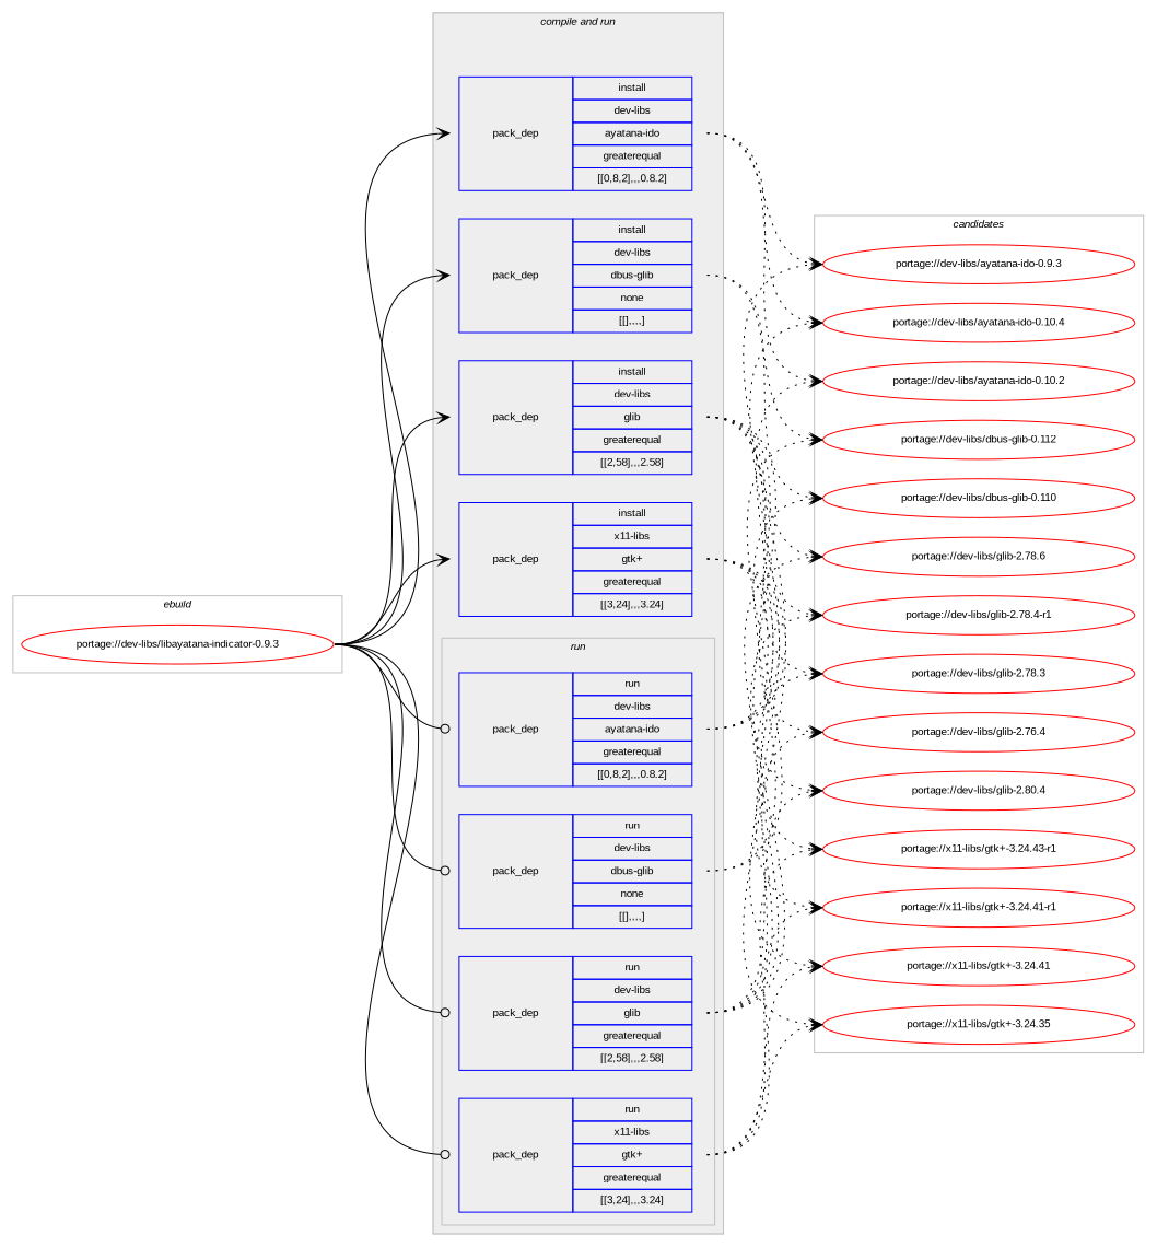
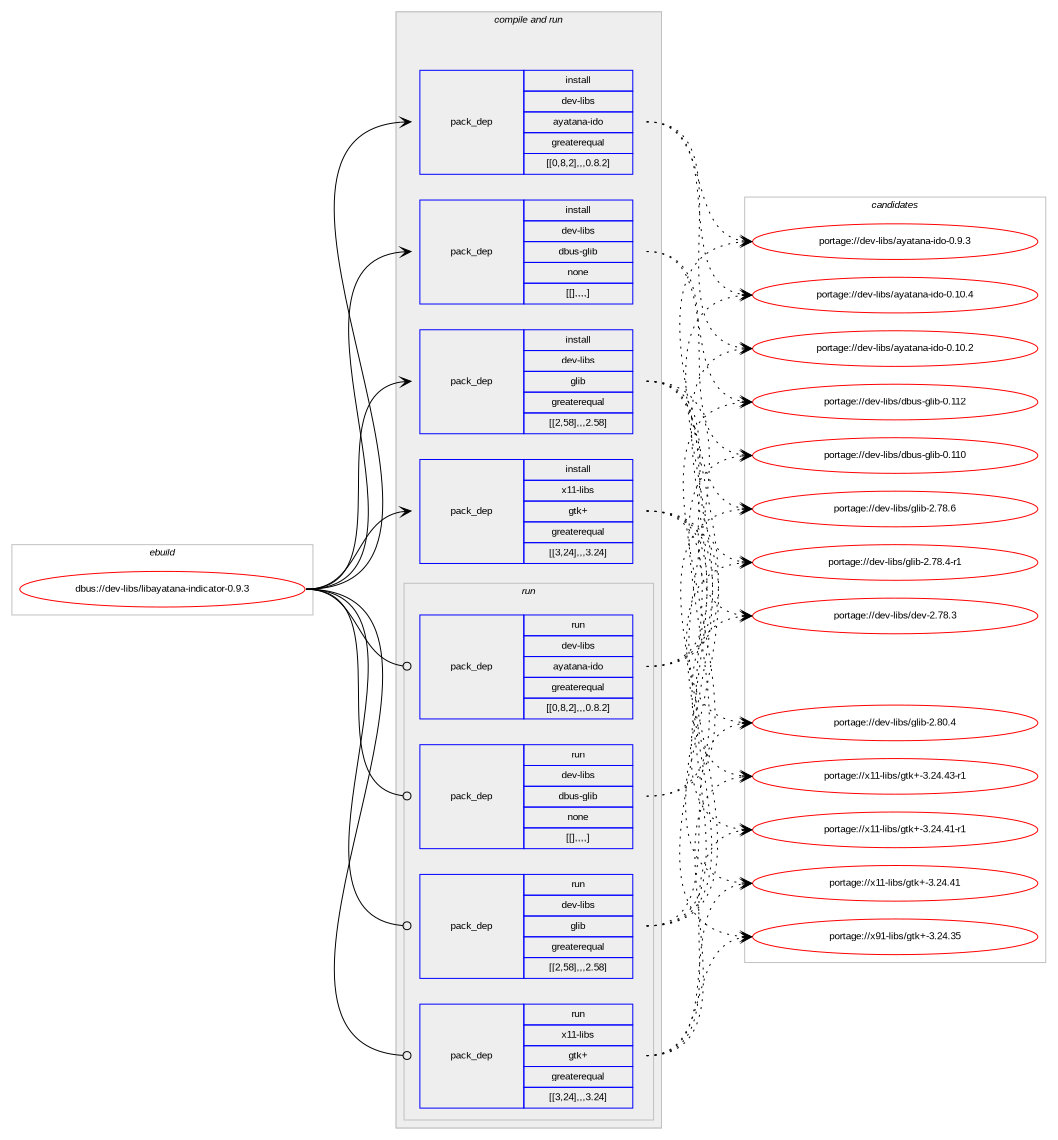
  digraph {
    compound=true
    concentrate=true
    fontname="Liberation Sans"
    fontsize=10
    newrank=true
    rankdir=LR
    ranksep=1.5
    node [color=red fontname="Liberation Sans" fontsize=10]
    edge [arrowhead=vee fontname="Liberation Sans" headport=w style=dotted tailport=e weight=100]
-   n1 [label="portage://dev-libs/libayatana-indicator-0.9.3" width=4]
+   n1 [label="dbus://dev-libs/libayatana-indicator-0.9.3" width=4]
    n2 [color=blue label=<<TABLE BORDER="0" CELLBORDER="1" CELLSPACING="0" CELLPADDING="4" WIDTH="220"><TR><TD ROWSPAN="6" CELLPADDING="30">pack_dep</TD></TR><TR><TD WIDTH="110">install</TD></TR><TR><TD>dev-libs</TD></TR><TR><TD>ayatana-ido</TD></TR><TR><TD>greaterequal</TD></TR><TR><TD>[[0,8,2],,,0.8.2]</TD></TR></TABLE>> shape=none]
    n3 [color=blue label=<<TABLE BORDER="0" CELLBORDER="1" CELLSPACING="0" CELLPADDING="4" WIDTH="220"><TR><TD ROWSPAN="6" CELLPADDING="30">pack_dep</TD></TR><TR><TD WIDTH="110">install</TD></TR><TR><TD>dev-libs</TD></TR><TR><TD>dbus-glib</TD></TR><TR><TD>none</TD></TR><TR><TD>[[],,,,]</TD></TR></TABLE>> shape=none]
    n4 [color=blue label=<<TABLE BORDER="0" CELLBORDER="1" CELLSPACING="0" CELLPADDING="4" WIDTH="220"><TR><TD ROWSPAN="6" CELLPADDING="30">pack_dep</TD></TR><TR><TD WIDTH="110">install</TD></TR><TR><TD>dev-libs</TD></TR><TR><TD>glib</TD></TR><TR><TD>greaterequal</TD></TR><TR><TD>[[2,58],,,2.58]</TD></TR></TABLE>> shape=none]
    n5 [color=blue label=<<TABLE BORDER="0" CELLBORDER="1" CELLSPACING="0" CELLPADDING="4" WIDTH="220"><TR><TD ROWSPAN="6" CELLPADDING="30">pack_dep</TD></TR><TR><TD WIDTH="110">install</TD></TR><TR><TD>x11-libs</TD></TR><TR><TD>gtk+</TD></TR><TR><TD>greaterequal</TD></TR><TR><TD>[[3,24],,,3.24]</TD></TR></TABLE>> shape=none]
    n6 [color=blue label=<<TABLE BORDER="0" CELLBORDER="1" CELLSPACING="0" CELLPADDING="4" WIDTH="220"><TR><TD ROWSPAN="6" CELLPADDING="30">pack_dep</TD></TR><TR><TD WIDTH="110">run</TD></TR><TR><TD>dev-libs</TD></TR><TR><TD>ayatana-ido</TD></TR><TR><TD>greaterequal</TD></TR><TR><TD>[[0,8,2],,,0.8.2]</TD></TR></TABLE>> shape=none]
    n7 [color=blue label=<<TABLE BORDER="0" CELLBORDER="1" CELLSPACING="0" CELLPADDING="4" WIDTH="220"><TR><TD ROWSPAN="6" CELLPADDING="30">pack_dep</TD></TR><TR><TD WIDTH="110">run</TD></TR><TR><TD>dev-libs</TD></TR><TR><TD>dbus-glib</TD></TR><TR><TD>none</TD></TR><TR><TD>[[],,,,]</TD></TR></TABLE>> shape=none]
    n8 [color=blue label=<<TABLE BORDER="0" CELLBORDER="1" CELLSPACING="0" CELLPADDING="4" WIDTH="220"><TR><TD ROWSPAN="6" CELLPADDING="30">pack_dep</TD></TR><TR><TD WIDTH="110">run</TD></TR><TR><TD>dev-libs</TD></TR><TR><TD>glib</TD></TR><TR><TD>greaterequal</TD></TR><TR><TD>[[2,58],,,2.58]</TD></TR></TABLE>> shape=none]
    n9 [color=blue label=<<TABLE BORDER="0" CELLBORDER="1" CELLSPACING="0" CELLPADDING="4" WIDTH="220"><TR><TD ROWSPAN="6" CELLPADDING="30">pack_dep</TD></TR><TR><TD WIDTH="110">run</TD></TR><TR><TD>x11-libs</TD></TR><TR><TD>gtk+</TD></TR><TR><TD>greaterequal</TD></TR><TR><TD>[[3,24],,,3.24]</TD></TR></TABLE>> shape=none]
    n10 [label="portage://dev-libs/ayatana-ido-0.10.4" width=4]
    n11 [label="portage://dev-libs/ayatana-ido-0.10.2" width=4]
    n12 [label="portage://dev-libs/ayatana-ido-0.9.3" width=4]
    n13 [label="portage://dev-libs/dbus-glib-0.112" width=4]
    n14 [label="portage://dev-libs/dbus-glib-0.110" width=4]
    n15 [label="portage://dev-libs/glib-2.80.4" width=4]
    n16 [label="portage://dev-libs/glib-2.78.6" width=4]
    n17 [label="portage://dev-libs/glib-2.78.4-r1" width=4]
-   n18 [label="portage://dev-libs/glib-2.78.3" width=4]
-   n19 [label="portage://dev-libs/glib-2.76.4" width=4]
+   n18 [label="portage://dev-libs/dev-2.78.3" width=4]
    n20 [label="portage://x11-libs/gtk+-3.24.43-r1" width=4]
    n21 [label="portage://x11-libs/gtk+-3.24.41-r1" width=4]
    n22 [label="portage://x11-libs/gtk+-3.24.41" width=4]
-   n23 [label="portage://x11-libs/gtk+-3.24.35" width=4]
+   n23 [label="portage://x91-libs/gtk+-3.24.35" width=4]
    subgraph cluster_1 {
      color=gray
      label=<<i>ebuild</i>>
      n1
    }
    subgraph cluster_2 {
      color=gray
      label=<<i>dependencies</i>>
      subgraph cluster_3 {
        color=gray
        fillcolor="#eeeeee"
        label=<<i>compile</i>>
        style=filled
        subgraph sub_4 {
          color=gray
          fillcolor="#eeeeee"
          label=<<i>compile</i>>
          style=filled
          n2
        }
        subgraph sub_5 {
          color=gray
          fillcolor="#eeeeee"
          label=<<i>compile</i>>
          style=filled
          n3
        }
        subgraph sub_6 {
          color=gray
          fillcolor="#eeeeee"
          label=<<i>compile</i>>
          style=filled
          n4
        }
        subgraph sub_7 {
          color=gray
          fillcolor="#eeeeee"
          label=<<i>compile</i>>
          style=filled
          n5
        }
      }
      subgraph cluster_8 {
        color=gray
        fillcolor="#eeeeee"
        label=<<i>compile and run</i>>
        style=filled
      }
      subgraph cluster_9 {
        color=gray
        fillcolor="#eeeeee"
        label=<<i>run</i>>
        style=filled
        subgraph sub_10 {
          color=gray
          fillcolor="#eeeeee"
          label=<<i>run</i>>
          style=filled
          n6
        }
        subgraph sub_11 {
          color=gray
          fillcolor="#eeeeee"
          label=<<i>run</i>>
          style=filled
          n7
        }
        subgraph sub_12 {
          color=gray
          fillcolor="#eeeeee"
          label=<<i>run</i>>
          style=filled
          n8
        }
        subgraph sub_13 {
          color=gray
          fillcolor="#eeeeee"
          label=<<i>run</i>>
          style=filled
          n9
        }
      }
    }
    subgraph cluster_14 {
      color=gray
      label=<<i>candidates</i>>
      rank=same
      subgraph sub_15 {
        color=black
        label=<<i>candidates</i>>
        nodesep=1
        rank=same
        n10
        n11
        n12
      }
      subgraph sub_16 {
        color=black
        label=<<i>candidates</i>>
        nodesep=1
        rank=same
        n13
        n14
      }
      subgraph sub_17 {
        color=black
        label=<<i>candidates</i>>
        nodesep=1
        rank=same
        n15
        n16
        n17
        n18
-       n19
      }
      subgraph sub_18 {
        color=black
        label=<<i>candidates</i>>
        nodesep=1
        rank=same
        n20
        n21
        n22
        n23
      }
      subgraph sub_19 {
        color=black
        label=<<i>candidates</i>>
        nodesep=1
        rank=same
        n10
        n11
        n12
      }
      subgraph sub_20 {
        color=black
        label=<<i>candidates</i>>
        nodesep=1
        rank=same
        n13
        n14
      }
      subgraph sub_21 {
        color=black
        label=<<i>candidates</i>>
        nodesep=1
        rank=same
        n15
        n16
        n17
        n18
-       n19
      }
      subgraph sub_22 {
        color=black
        label=<<i>candidates</i>>
        nodesep=1
        rank=same
        n20
        n21
        n22
        n23
      }
    }
    n1 -> n2 [style=solid weight=20]
    n1 -> n3 [style=solid weight=20]
    n1 -> n4 [style=solid weight=20]
    n1 -> n5 [style=solid weight=20]
    n1 -> n6 [arrowhead=odot style=solid weight=20]
    n1 -> n7 [arrowhead=odot style=solid weight=20]
    n1 -> n8 [arrowhead=odot style=solid weight=20]
    n1 -> n9 [arrowhead=odot style=solid weight=20]
    n2 -> n10
    n2 -> n11
    n2 -> n12
    n3 -> n13
    n3 -> n14
    n4 -> n15
    n4 -> n16
    n4 -> n17
    n4 -> n18
-   n4 -> n19
    n5 -> n20
    n5 -> n21
    n5 -> n22
    n5 -> n23
    n6 -> n10
    n6 -> n11
    n6 -> n12
    n7 -> n13
    n7 -> n14
    n8 -> n15
    n8 -> n16
    n8 -> n17
    n8 -> n18
-   n8 -> n19
    n9 -> n20
    n9 -> n21
    n9 -> n22
    n9 -> n23
  }
